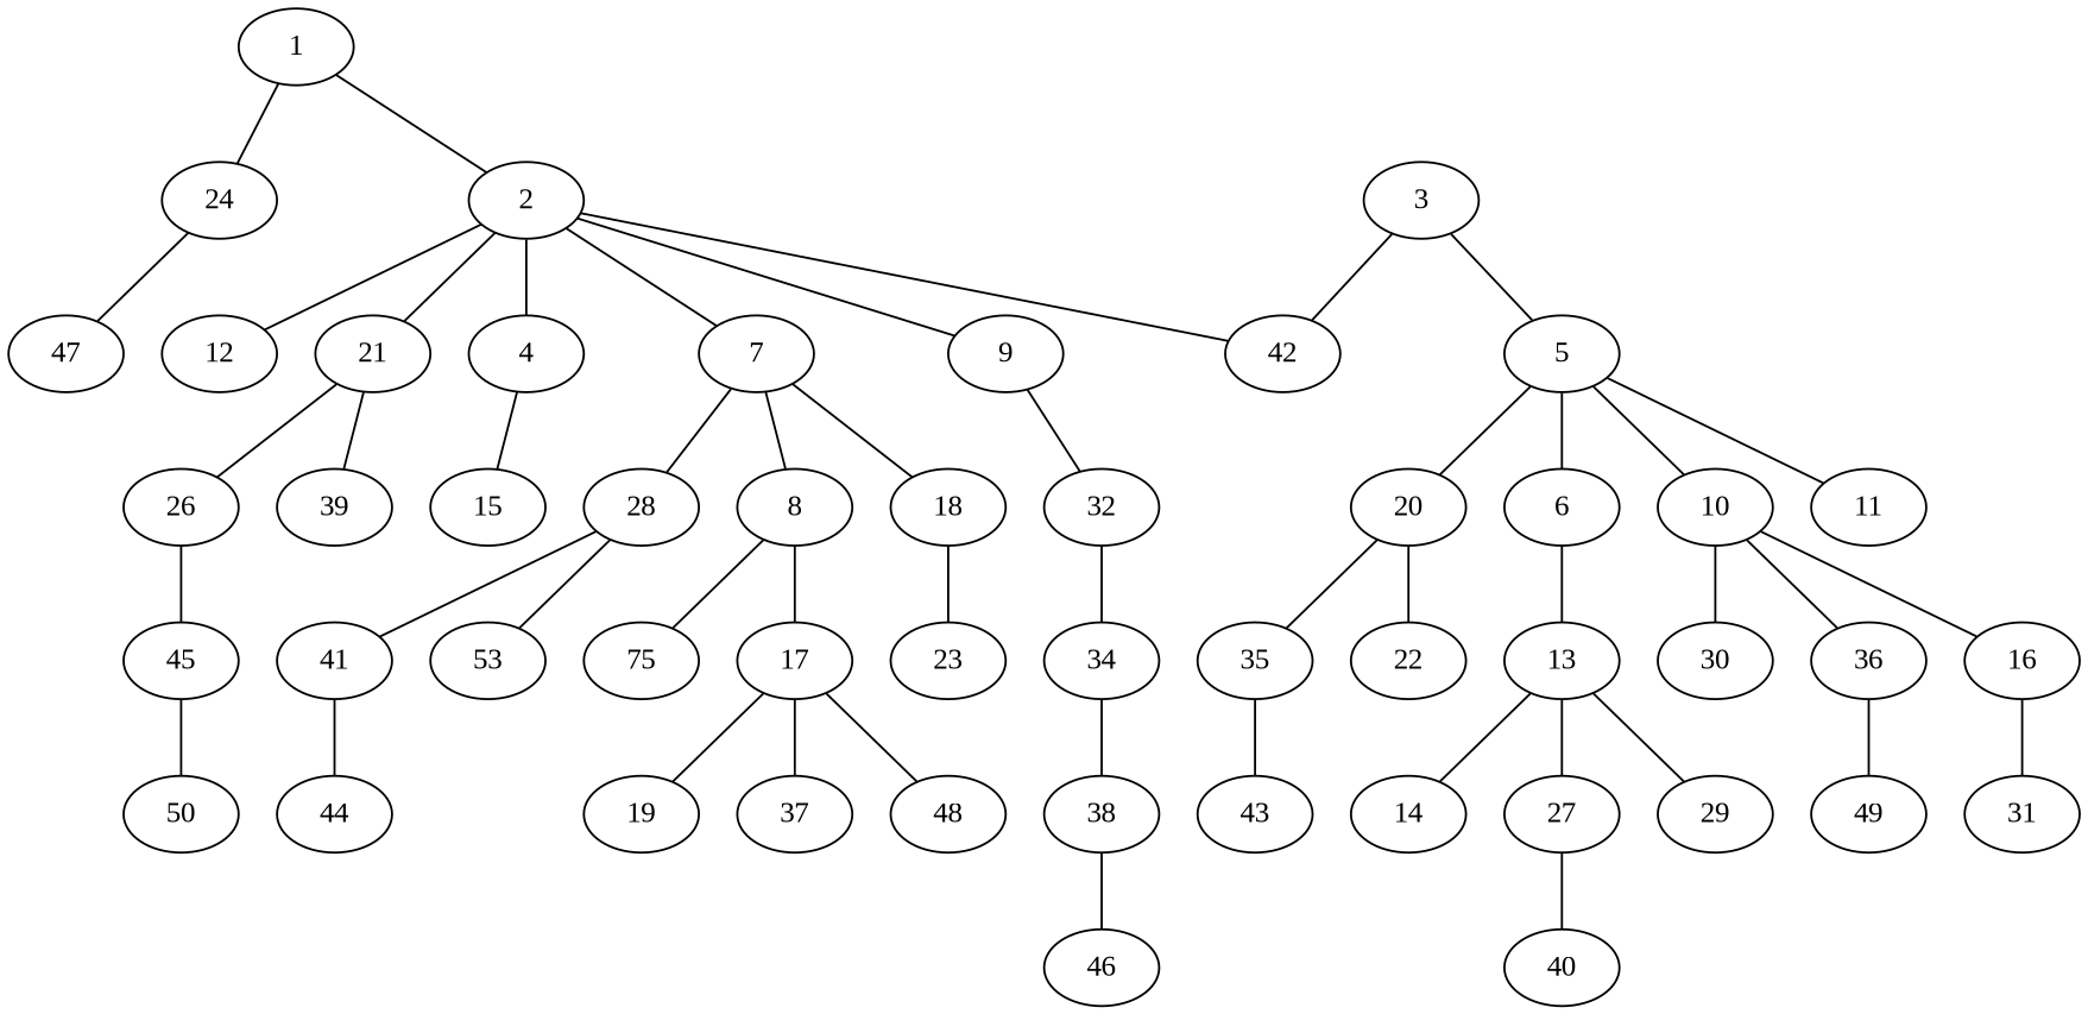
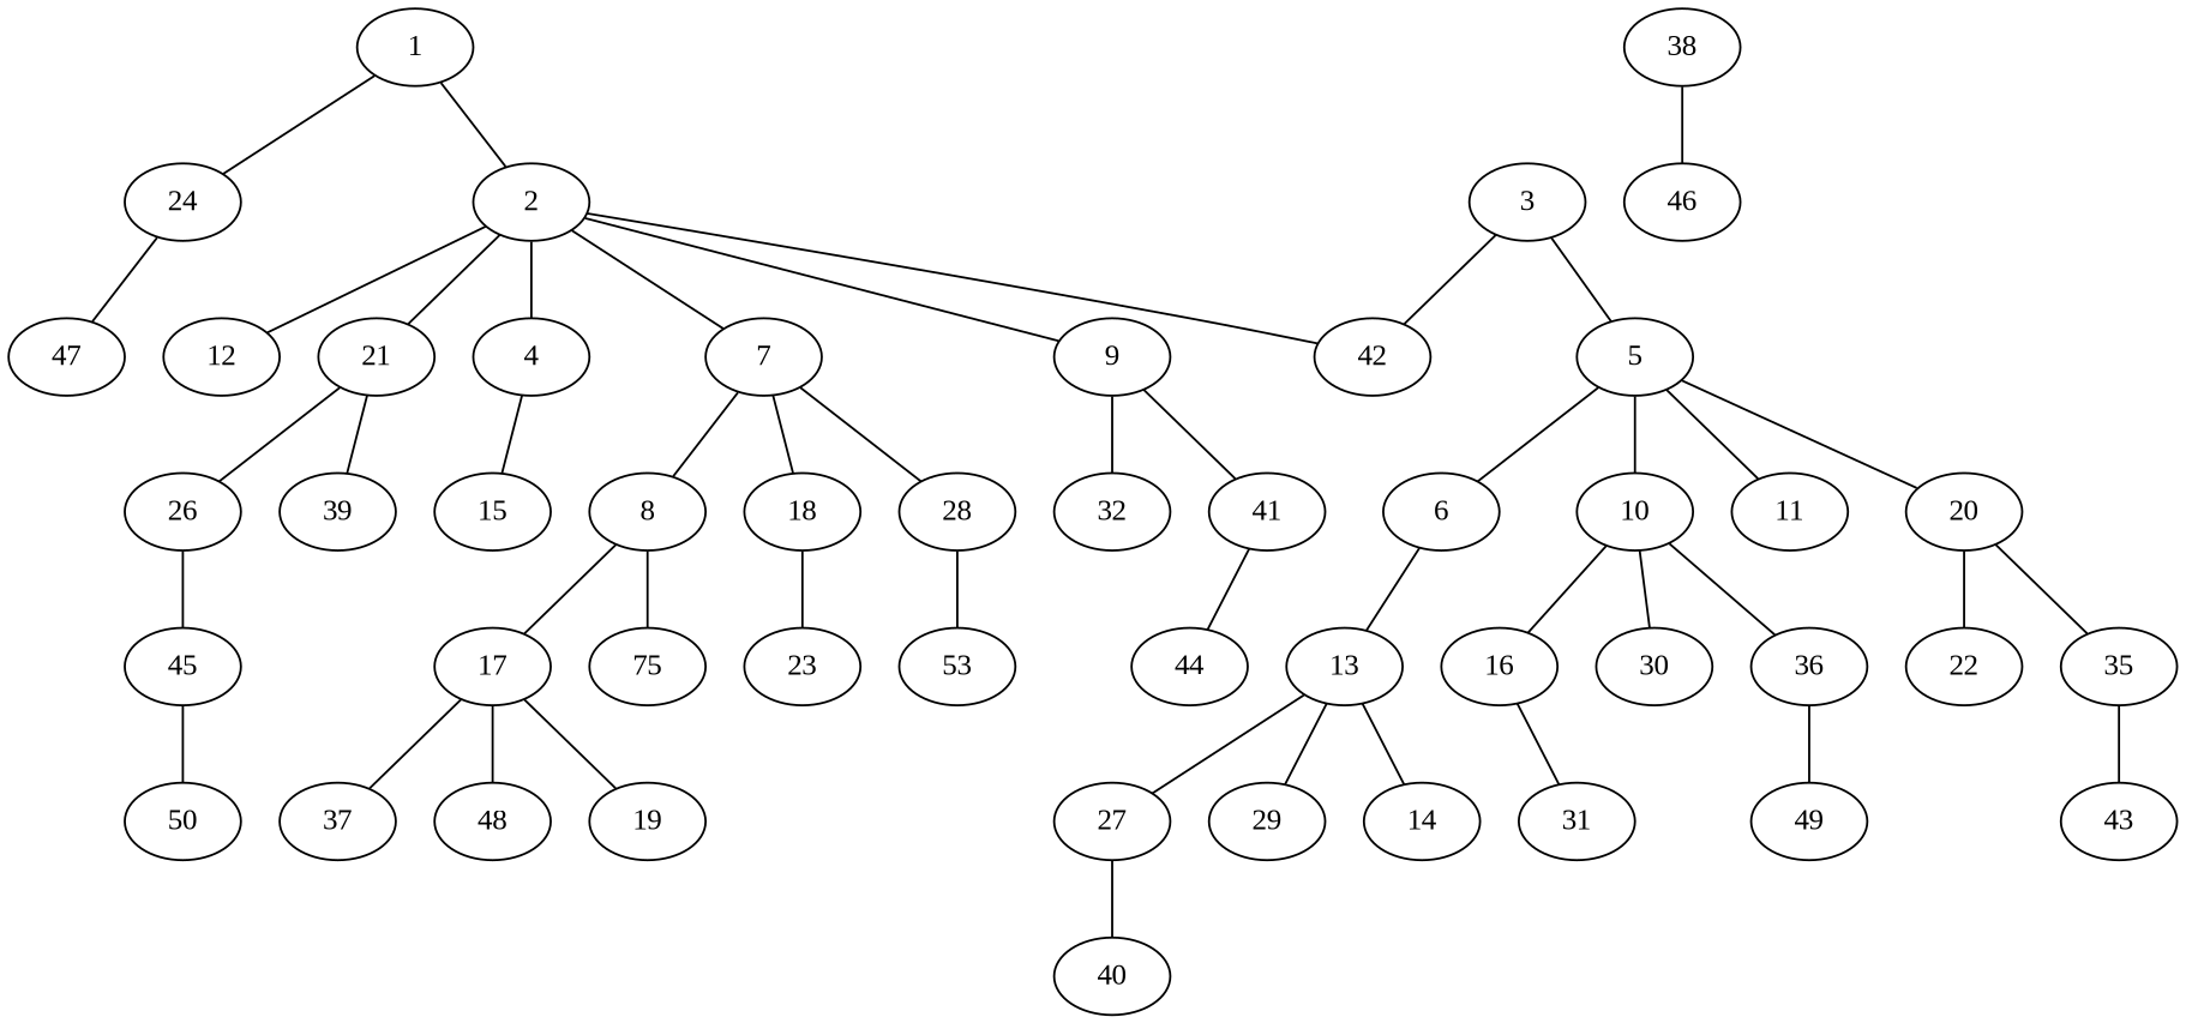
  graph {
    fontname="Liberation Serif"
    node [fontname="Liberation Serif"]
    edge [fontname="Liberation Serif"]
    1
    2
    24
    4
    7
    9
    12
    21
    42
    47
    3
    5
    15
    8
    18
    28
    32
    41
    26
    39
    6
    10
    11
    20
    17
    n26 [label=75]
    23
    n28 [label=53]
-   34
    44
    45
    13
    16
    30
    36
    22
    35
    14
    27
    29
    31
    49
    43
    40
    19
    37
    48
    38
    50
    46
    1 -- 2
    1 -- 24
    2 -- 4
    2 -- 7
    2 -- 9
    2 -- 12
    2 -- 21
    2 -- 42
    24 -- 47
    4 -- 15
    7 -- 8
    7 -- 18
    7 -- 28
    9 -- 32
-   28 -- 41
+   9 -- 41
    21 -- 26
    21 -- 39
    3 -- 42
    3 -- 5
    5 -- 6
    5 -- 10
    5 -- 11
    5 -- 20
    8 -- 17
    8 -- n26
    18 -- 23
    28 -- n28
-   32 -- 34
    41 -- 44
    26 -- 45
    6 -- 13
    10 -- 16
    10 -- 30
    10 -- 36
    20 -- 22
    20 -- 35
    17 -- 19
    17 -- 37
    17 -- 48
-   34 -- 38
    45 -- 50
    13 -- 14
    13 -- 27
    13 -- 29
    16 -- 31
    36 -- 49
    35 -- 43
    27 -- 40
    38 -- 46
  }
